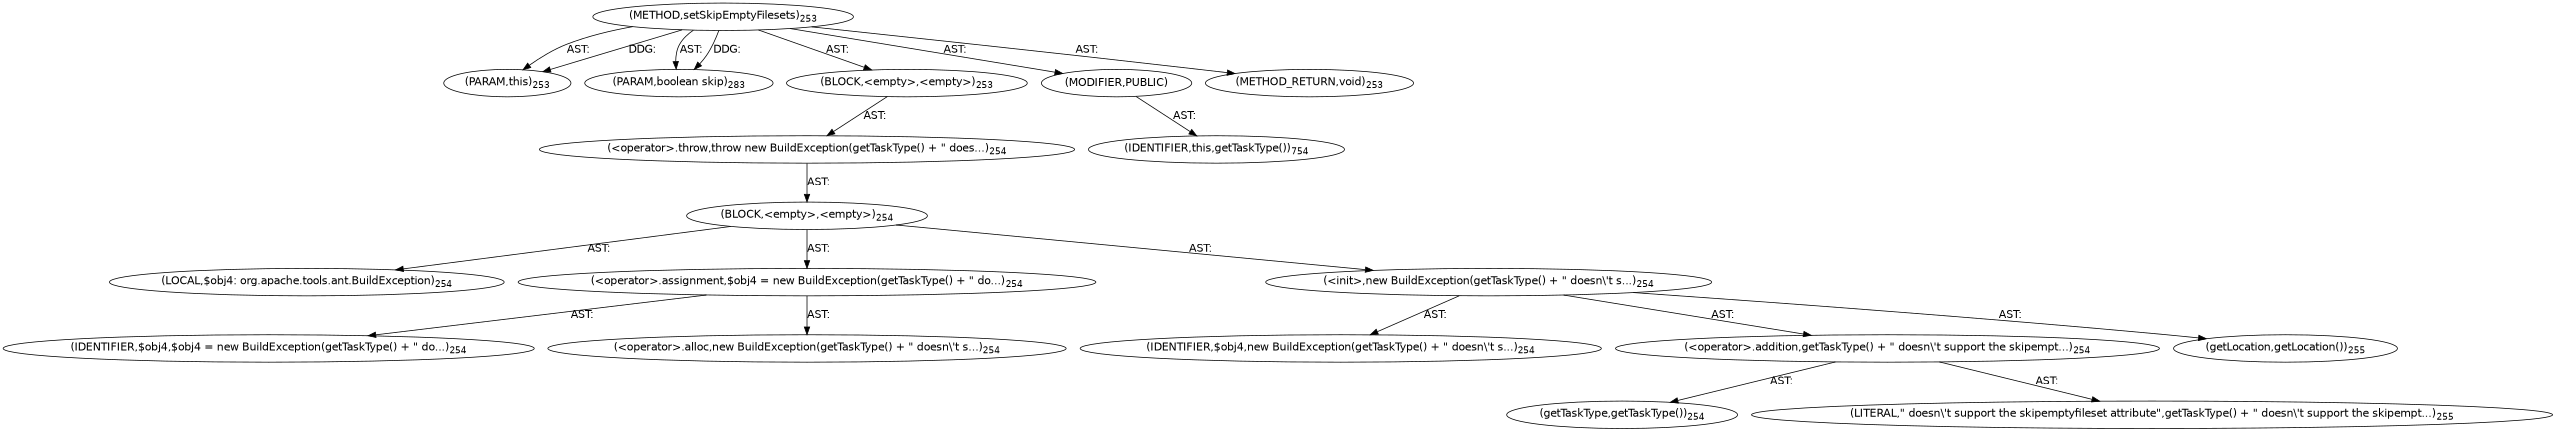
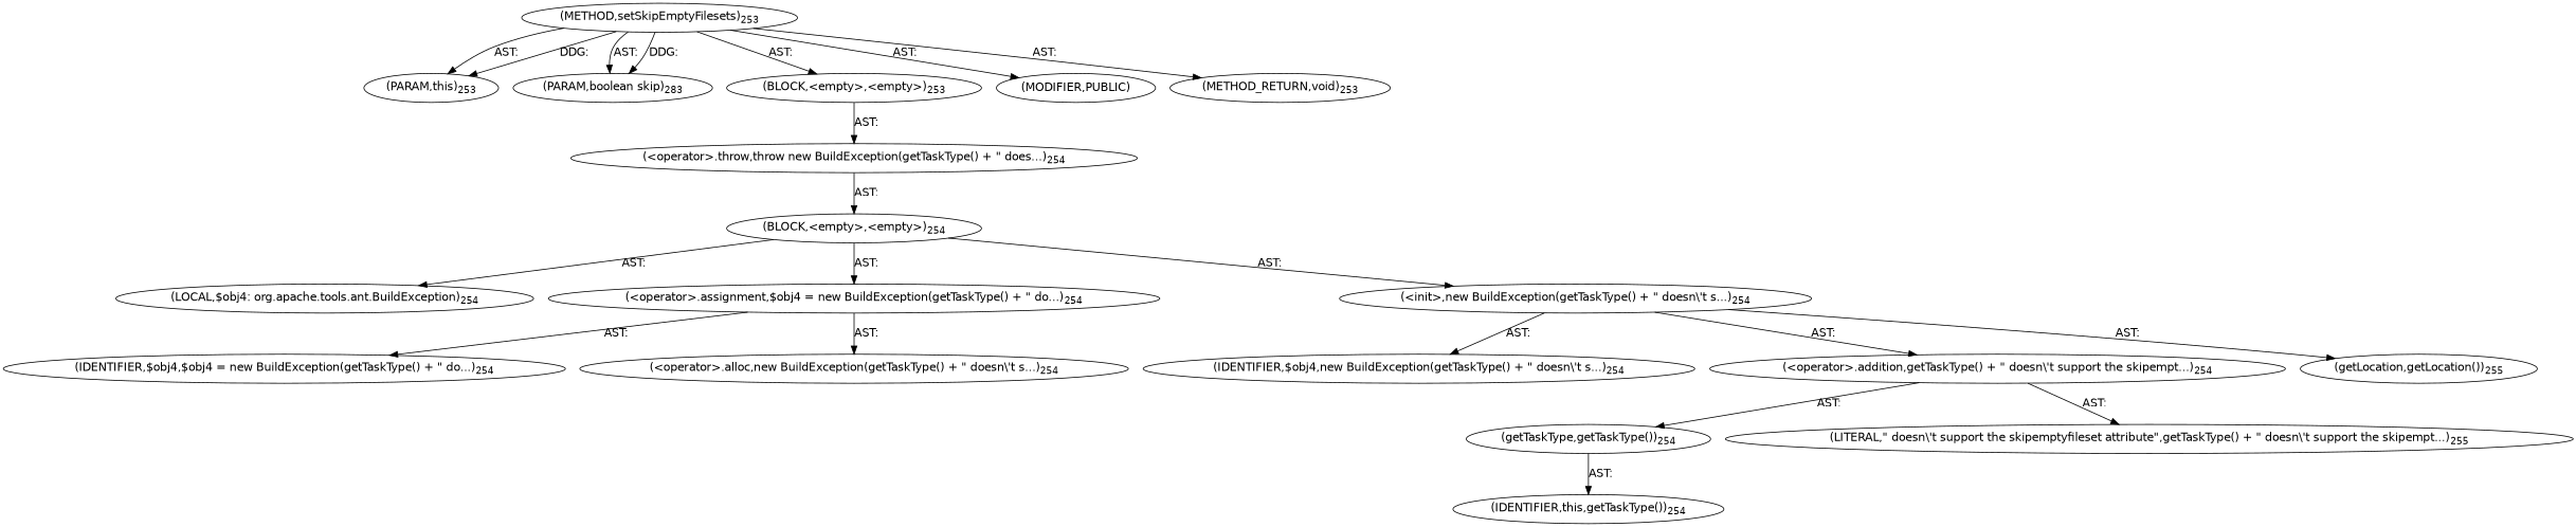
  digraph {
    fontname="DejaVu Sans"
    node [fontname="DejaVu Sans"]
    edge [fontname="DejaVu Sans"]
    n1 [label=<(METHOD,setSkipEmptyFilesets)<SUB>253</SUB>>]
    n2 [label=<(PARAM,this)<SUB>253</SUB>>]
    n3 [label=<(PARAM,boolean skip)<SUB>283</SUB>>]
    n4 [label=<(BLOCK,&lt;empty&gt;,&lt;empty&gt;)<SUB>253</SUB>>]
    n5 [label=<(MODIFIER,PUBLIC)>]
    n6 [label=<(METHOD_RETURN,void)<SUB>253</SUB>>]
    n7 [label=<(&lt;operator&gt;.throw,throw new BuildException(getTaskType() + &quot; does...)<SUB>254</SUB>>]
    n8 [label=<(BLOCK,&lt;empty&gt;,&lt;empty&gt;)<SUB>254</SUB>>]
    n9 [label=<(LOCAL,$obj4: org.apache.tools.ant.BuildException)<SUB>254</SUB>>]
    n10 [label=<(&lt;operator&gt;.assignment,$obj4 = new BuildException(getTaskType() + &quot; do...)<SUB>254</SUB>>]
    n11 [label=<(&lt;init&gt;,new BuildException(getTaskType() + &quot; doesn\'t s...)<SUB>254</SUB>>]
    n12 [label=<(IDENTIFIER,$obj4,$obj4 = new BuildException(getTaskType() + &quot; do...)<SUB>254</SUB>>]
    n13 [label=<(&lt;operator&gt;.alloc,new BuildException(getTaskType() + &quot; doesn\'t s...)<SUB>254</SUB>>]
    n14 [label=<(IDENTIFIER,$obj4,new BuildException(getTaskType() + &quot; doesn\'t s...)<SUB>254</SUB>>]
    n15 [label=<(&lt;operator&gt;.addition,getTaskType() + &quot; doesn\'t support the skipempt...)<SUB>254</SUB>>]
    n16 [label=<(getLocation,getLocation())<SUB>255</SUB>>]
    n17 [label=<(getTaskType,getTaskType())<SUB>254</SUB>>]
    n18 [label=<(LITERAL,&quot; doesn\'t support the skipemptyfileset attribute&quot;,getTaskType() + &quot; doesn\'t support the skipempt...)<SUB>255</SUB>>]
-   n19 [label=<(IDENTIFIER,this,getTaskType())<SUB>754</SUB>>]
+   n19 [label=<(IDENTIFIER,this,getTaskType())<SUB>254</SUB>>]
    n1 -> n2 [label="AST: "]
    n1 -> n2 [label="DDG: "]
    n1 -> n3 [label="AST: "]
    n1 -> n3 [label="DDG: "]
    n1 -> n4 [label="AST: "]
    n1 -> n5 [label="AST: "]
    n1 -> n6 [label="AST: "]
    n4 -> n7 [label="AST: "]
    n7 -> n8 [label="AST: "]
    n8 -> n9 [label="AST: "]
    n8 -> n10 [label="AST: "]
    n8 -> n11 [label="AST: "]
    n10 -> n12 [label="AST: "]
    n10 -> n13 [label="AST: "]
    n11 -> n14 [label="AST: "]
    n11 -> n15 [label="AST: "]
    n11 -> n16 [label="AST: "]
    n15 -> n17 [label="AST: "]
    n15 -> n18 [label="AST: "]
-   n5 -> n19 [label="AST: "]
+   n17 -> n19 [label="AST: "]
  }
